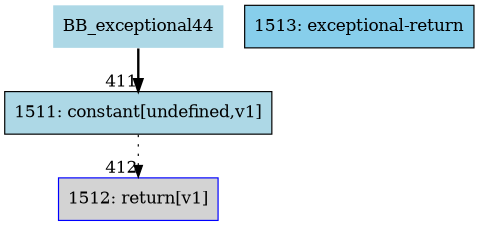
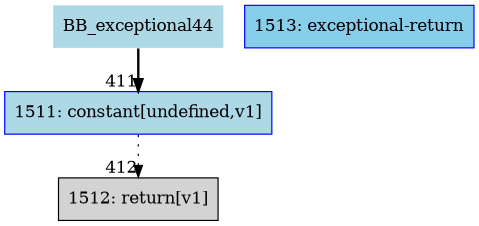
  digraph {
    rankdir=TD
    node [color=black fillcolor=lightblue shape=record style=filled]
    edge [headport=n tailport=s]
    n1 [label=BB_exceptional44 shape=none]
-   n2 [label="{1511: constant[undefined,v1]}"]
-   n3 [color=blue fillcolor=lightgrey label="{1512: return[v1]}"]
-   n4 [fillcolor=skyblue label="{1513: exceptional-return}"]
+   n2 [color=blue label="{1511: constant[undefined,v1]}"]
+   n3 [fillcolor=lightgrey label="{1512: return[v1]}"]
+   n4 [color=blue fillcolor=skyblue label="{1513: exceptional-return}"]
    n1 -> n2 [headlabel="    411" style=bold]
    n2 -> n3 [headlabel="      412" style=dotted]
  }
